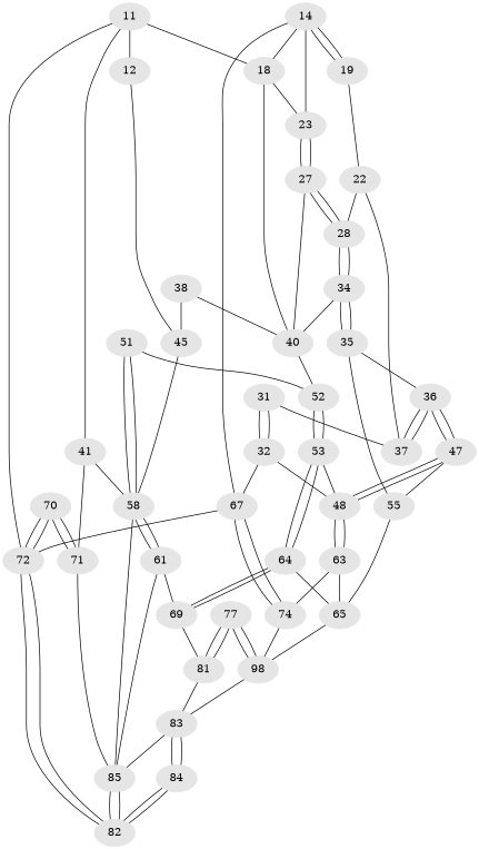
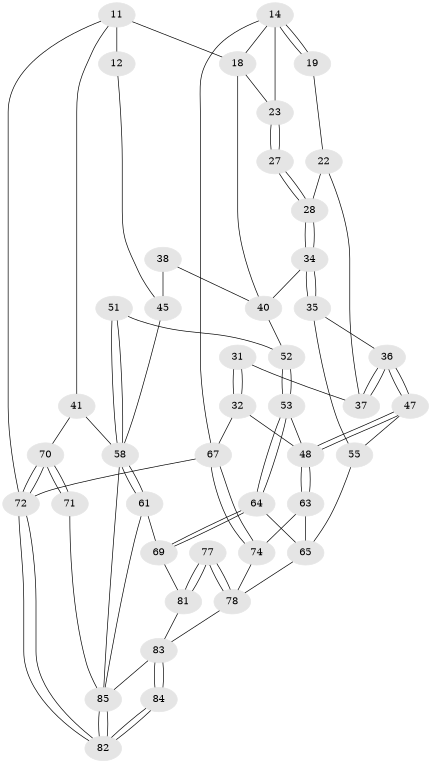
  graph {
    node [color=gray90 style=filled]
    11 [super="+2+6"]
    12
    18 [super="+7+8"]
    41 [super="+26"]
    72 [super="+3"]
    45 [super="+15"]
    23 [super="+20"]
    40 [super="+39+29"]
    58 [super="+43+44"]
    71 [super="+56+50"]
    n11 [label=82]
    14 [super="+10+9"]
    19
    67 [super="+4+33"]
    22 [super="+21"]
    74 [super="+68+66"]
    27
    52
    28
    37 [super="+30"]
    34
    35
    31
    32
    48
    63
    36
    55 [super="+54"]
    47
    65 [super="+62"]
    38 [super="+16"]
    53
    61
    85 [super="+75"]
    51
    64
    69
-   78 [super="+73" label=98]
+   78 [super="+73"]
    81 [super="+76"]
    83 [super="+79+80+82"]
    70 [super="+49+24"]
    77
    84
    11 -- 12 [weight=2]
    11 -- 18
    11 -- 41
    11 -- 72
    12 -- 45
    18 -- 23 [weight=2]
    18 -- 40
    41 -- 58
-   41 -- 71 [weight=2]
+   41 -- 70 [weight=2]
    72 -- n11
    72 -- n11
    45 -- 58
    23 -- 27
    23 -- 27
    40 -- 52
    58 -- 61
    58 -- 61
    58 -- 85
    71 -- 85 [weight=2]
    14 -- 18
    14 -- 23
    14 -- 19 [weight=2]
    14 -- 19
    14 -- 67 [weight=2]
    19 -- 22
    67 -- 72 [weight=2]
    67 -- 74 [weight=3]
    67 -- 74
    22 -- 28
    22 -- 37
    74 -- 78
-   27 -- 40
    27 -- 28
    27 -- 28
    52 -- 53
    52 -- 53
    28 -- 34
    28 -- 34
    34 -- 40
    34 -- 35
    34 -- 35
    35 -- 36
    35 -- 55
    31 -- 37 [weight=2]
    31 -- 32
    31 -- 32
    32 -- 67
    32 -- 48
    48 -- 63
    48 -- 63
    63 -- 74
    63 -- 65
    36 -- 37
    36 -- 37
    36 -- 47
    36 -- 47
    55 -- 65
    47 -- 48
    47 -- 48
    47 -- 55
    65 -- 78
    38 -- 45 [weight=2]
    38 -- 40 [weight=2]
    53 -- 48
    53 -- 64
    53 -- 64
    61 -- 85
    61 -- 69
    85 -- n11
    85 -- n11
    51 -- 58 [weight=2]
    51 -- 58
    51 -- 52
    64 -- 65
    64 -- 69
    64 -- 69
    69 -- 81
    78 -- 83
    81 -- 83
    83 -- 85 [weight=2]
    83 -- 84 [weight=2]
    83 -- 84
    70 -- 72 [weight=2]
    70 -- 72
    70 -- 71 [weight=3]
    70 -- 71
    77 -- 78
    77 -- 78
    77 -- 81 [weight=2]
    77 -- 81
    84 -- n11
    84 -- n11
  }
